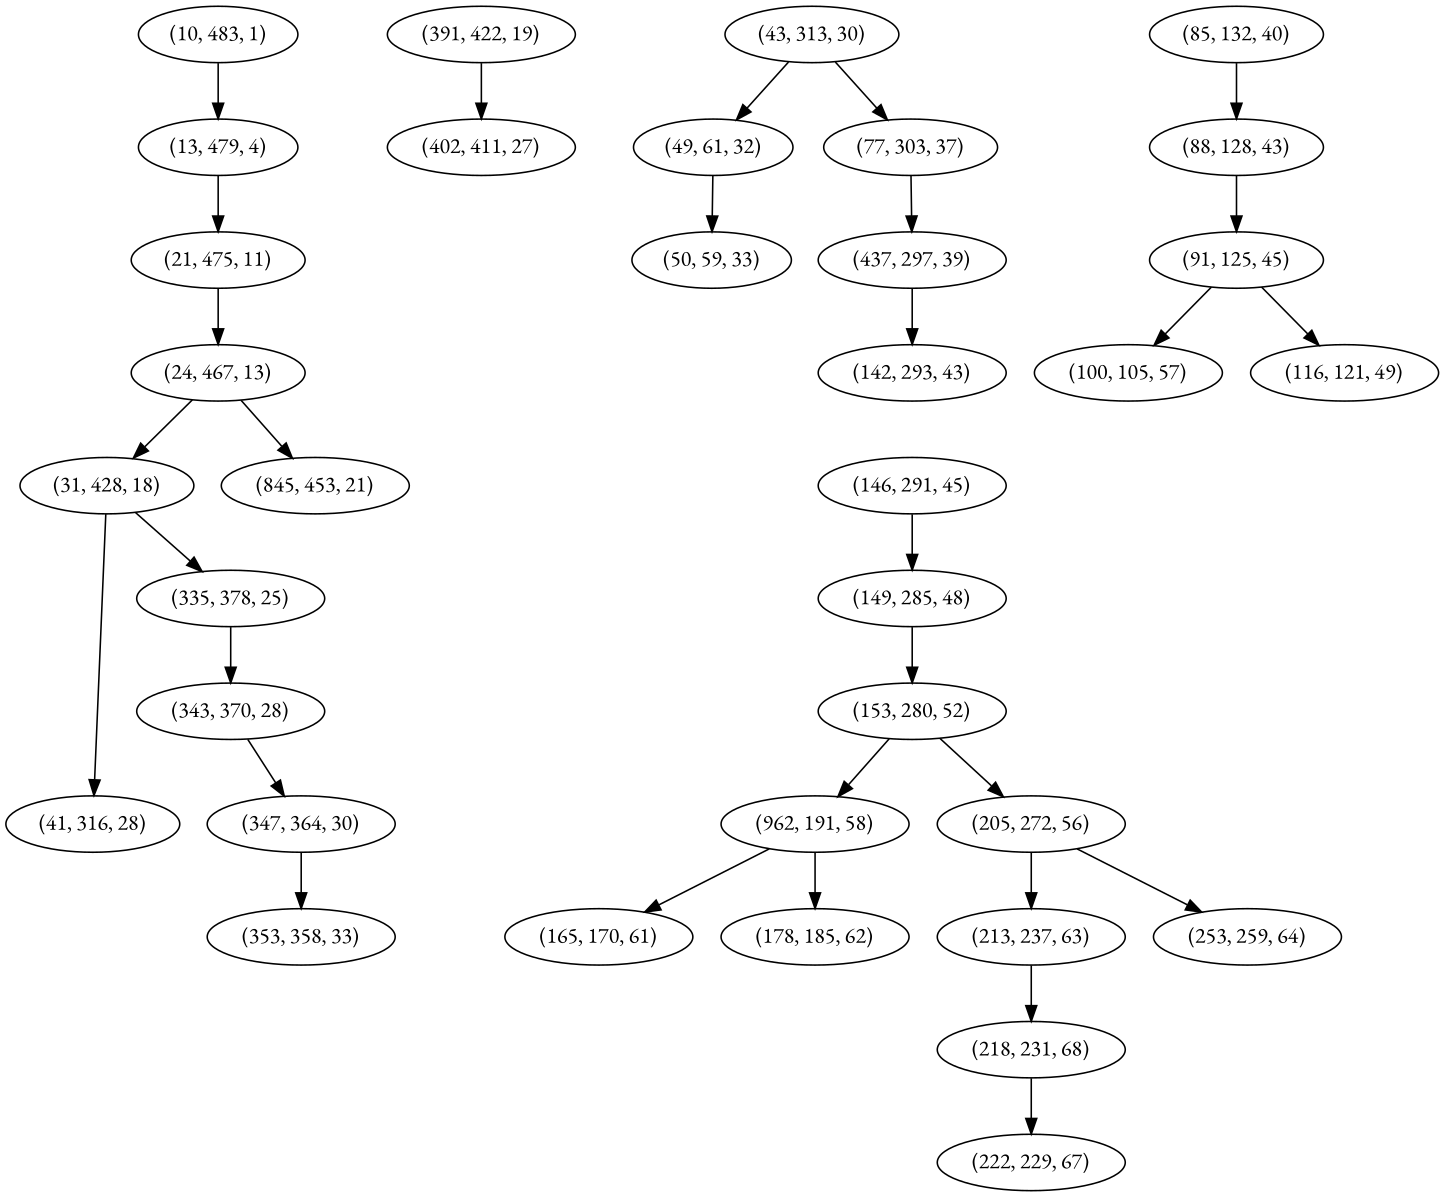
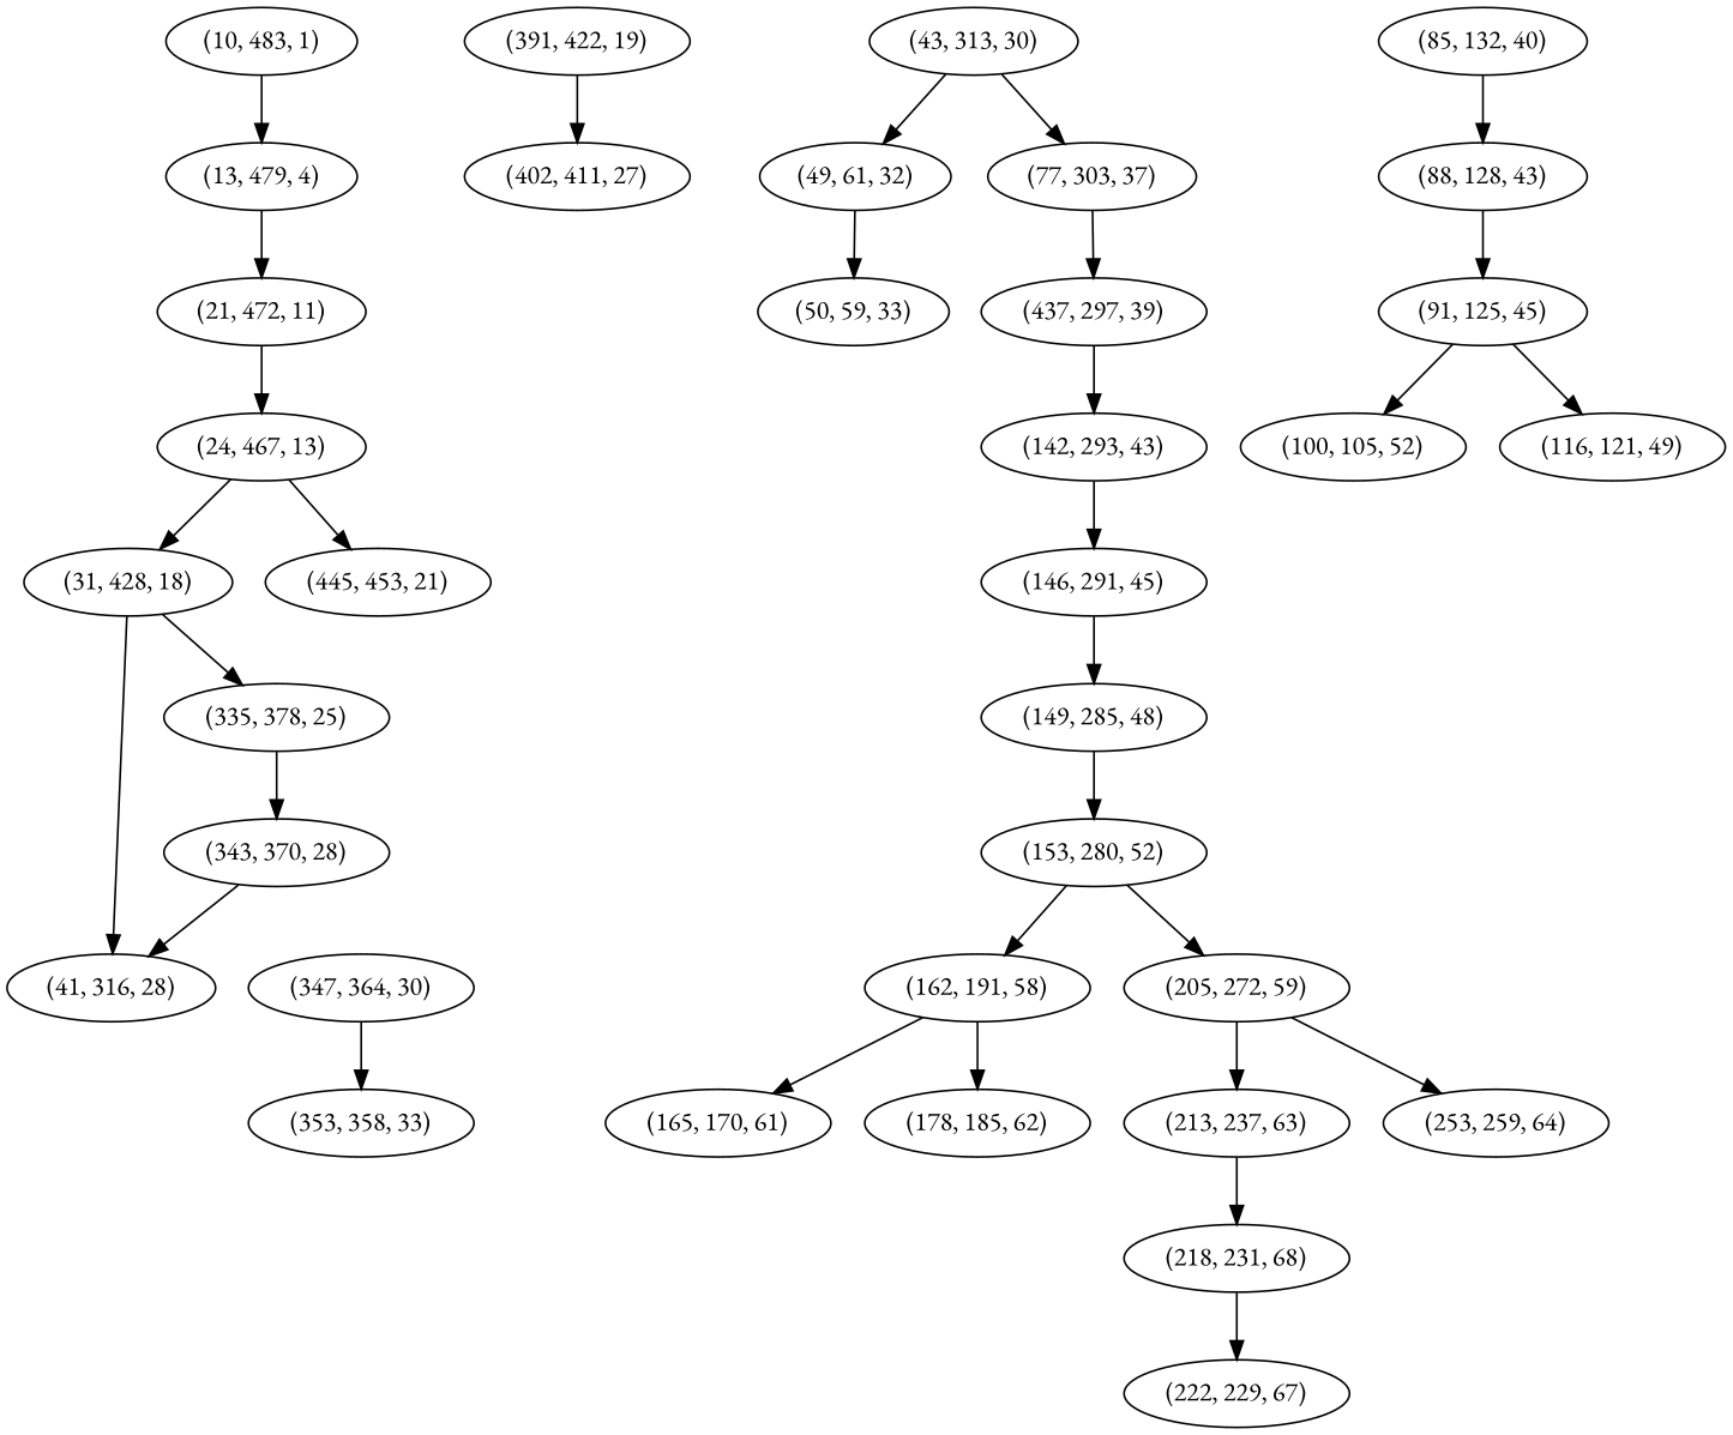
  digraph {
    fontname="EB Garamond"
    node [fontname="EB Garamond"]
    edge [fontname="EB Garamond"]
    "(10, 483, 1)"
    "(13, 479, 4)"
-   "(21, 472, 11)" [label="(21, 475, 11)"]
+   "(21, 472, 11)"
    "(24, 467, 13)"
    "(31, 428, 18)"
-   "(445, 453, 21)" [label="(845, 453, 21)"]
+   "(445, 453, 21)"
    "(41, 316, 28)"
    "(335, 378, 25)"
    "(343, 370, 28)"
    "(391, 422, 19)"
    "(402, 411, 27)"
    "(43, 313, 30)"
    "(49, 61, 32)"
    "(77, 303, 37)"
    "(50, 59, 33)"
    n16 [label="(437, 297, 39)"]
    "(85, 132, 40)"
    "(88, 128, 43)"
    "(142, 293, 43)"
    "(91, 125, 45)"
-   "(100, 105, 52)" [label="(100, 105, 57)"]
+   "(100, 105, 52)"
    "(116, 121, 49)"
    "(146, 291, 45)"
    "(149, 285, 48)"
    "(153, 280, 52)"
-   "(162, 191, 58)" [label="(962, 191, 58)"]
-   "(205, 272, 56)"
+   "(162, 191, 58)"
+   "(205, 272, 56)" [label="(205, 272, 59)"]
    "(165, 170, 61)"
    "(178, 185, 62)"
    "(213, 237, 63)"
    "(253, 259, 64)"
    n32 [label="(218, 231, 68)"]
    "(222, 229, 67)"
    "(347, 364, 30)"
    "(353, 358, 33)"
    "(10, 483, 1)" -> "(13, 479, 4)"
    "(13, 479, 4)" -> "(21, 472, 11)"
    "(21, 472, 11)" -> "(24, 467, 13)"
    "(24, 467, 13)" -> "(31, 428, 18)"
    "(24, 467, 13)" -> "(445, 453, 21)"
    "(31, 428, 18)" -> "(41, 316, 28)"
    "(31, 428, 18)" -> "(335, 378, 25)"
    "(335, 378, 25)" -> "(343, 370, 28)"
-   "(343, 370, 28)" -> "(347, 364, 30)"
+   "(343, 370, 28)" -> "(41, 316, 28)"
    "(391, 422, 19)" -> "(402, 411, 27)"
    "(43, 313, 30)" -> "(49, 61, 32)"
    "(43, 313, 30)" -> "(77, 303, 37)"
    "(49, 61, 32)" -> "(50, 59, 33)"
    "(77, 303, 37)" -> n16
    n16 -> "(142, 293, 43)"
    "(85, 132, 40)" -> "(88, 128, 43)"
    "(88, 128, 43)" -> "(91, 125, 45)"
+   "(142, 293, 43)" -> "(146, 291, 45)"
    "(91, 125, 45)" -> "(100, 105, 52)"
    "(91, 125, 45)" -> "(116, 121, 49)"
    "(146, 291, 45)" -> "(149, 285, 48)"
    "(149, 285, 48)" -> "(153, 280, 52)"
    "(153, 280, 52)" -> "(162, 191, 58)"
    "(153, 280, 52)" -> "(205, 272, 56)"
    "(162, 191, 58)" -> "(165, 170, 61)"
    "(162, 191, 58)" -> "(178, 185, 62)"
    "(205, 272, 56)" -> "(213, 237, 63)"
    "(205, 272, 56)" -> "(253, 259, 64)"
    "(213, 237, 63)" -> n32
    n32 -> "(222, 229, 67)"
    "(347, 364, 30)" -> "(353, 358, 33)"
  }
